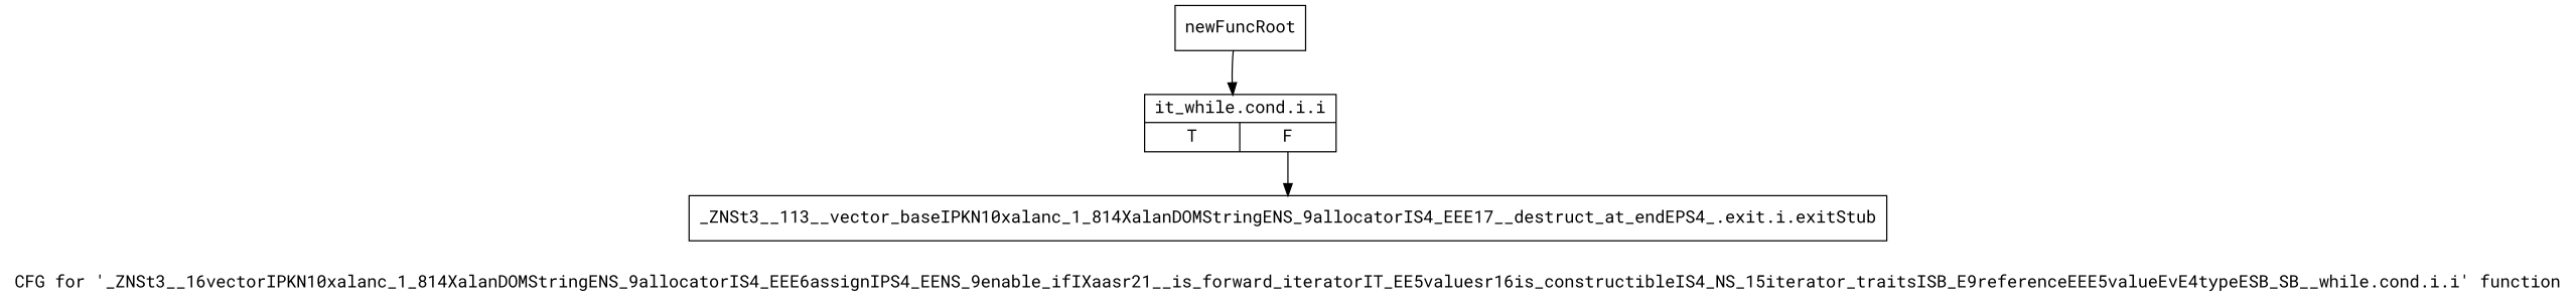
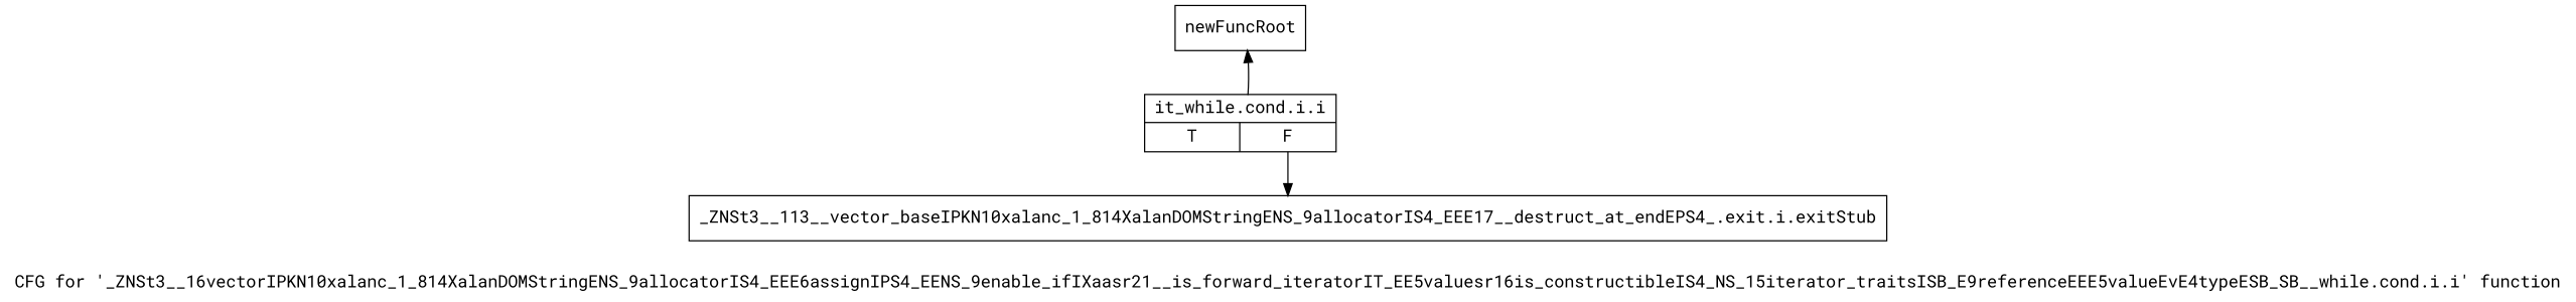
  digraph {
    fontname="Roboto Mono"
    label="CFG for '_ZNSt3__16vectorIPKN10xalanc_1_814XalanDOMStringENS_9allocatorIS4_EEE6assignIPS4_EENS_9enable_ifIXaasr21__is_forward_iteratorIT_EE5valuesr16is_constructibleIS4_NS_15iterator_traitsISB_E9referenceEEE5valueEvE4typeESB_SB__while.cond.i.i' function"
    node [fontname="Roboto Mono" shape=record]
    edge [fontname="Roboto Mono"]
    n1 [label="{newFuncRoot}"]
    n2 [label="{it_while.cond.i.i|{<s0>T|<s1>F}}"]
    n3 [label="{_ZNSt3__113__vector_baseIPKN10xalanc_1_814XalanDOMStringENS_9allocatorIS4_EEE17__destruct_at_endEPS4_.exit.i.exitStub}"]
-   n1 -> n2
+   n2 -> n1
    n2 -> n3 [tailport=s1]
  }
